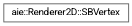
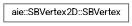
  digraph {
    rankdir=LR
    fontname=Roboto
-   n1 [color=grey40 fillcolor=white fontname=Roboto fontsize=10 height=0.2 label="aie::Renderer2D::SBVertex" shape=box style=filled width=0.4]
+   n1 [color=grey40 fillcolor=white fontname=Roboto fontsize=10 height=0.2 label="aie::SBVertex2D::SBVertex" shape=box style=filled width=0.4]
  }
